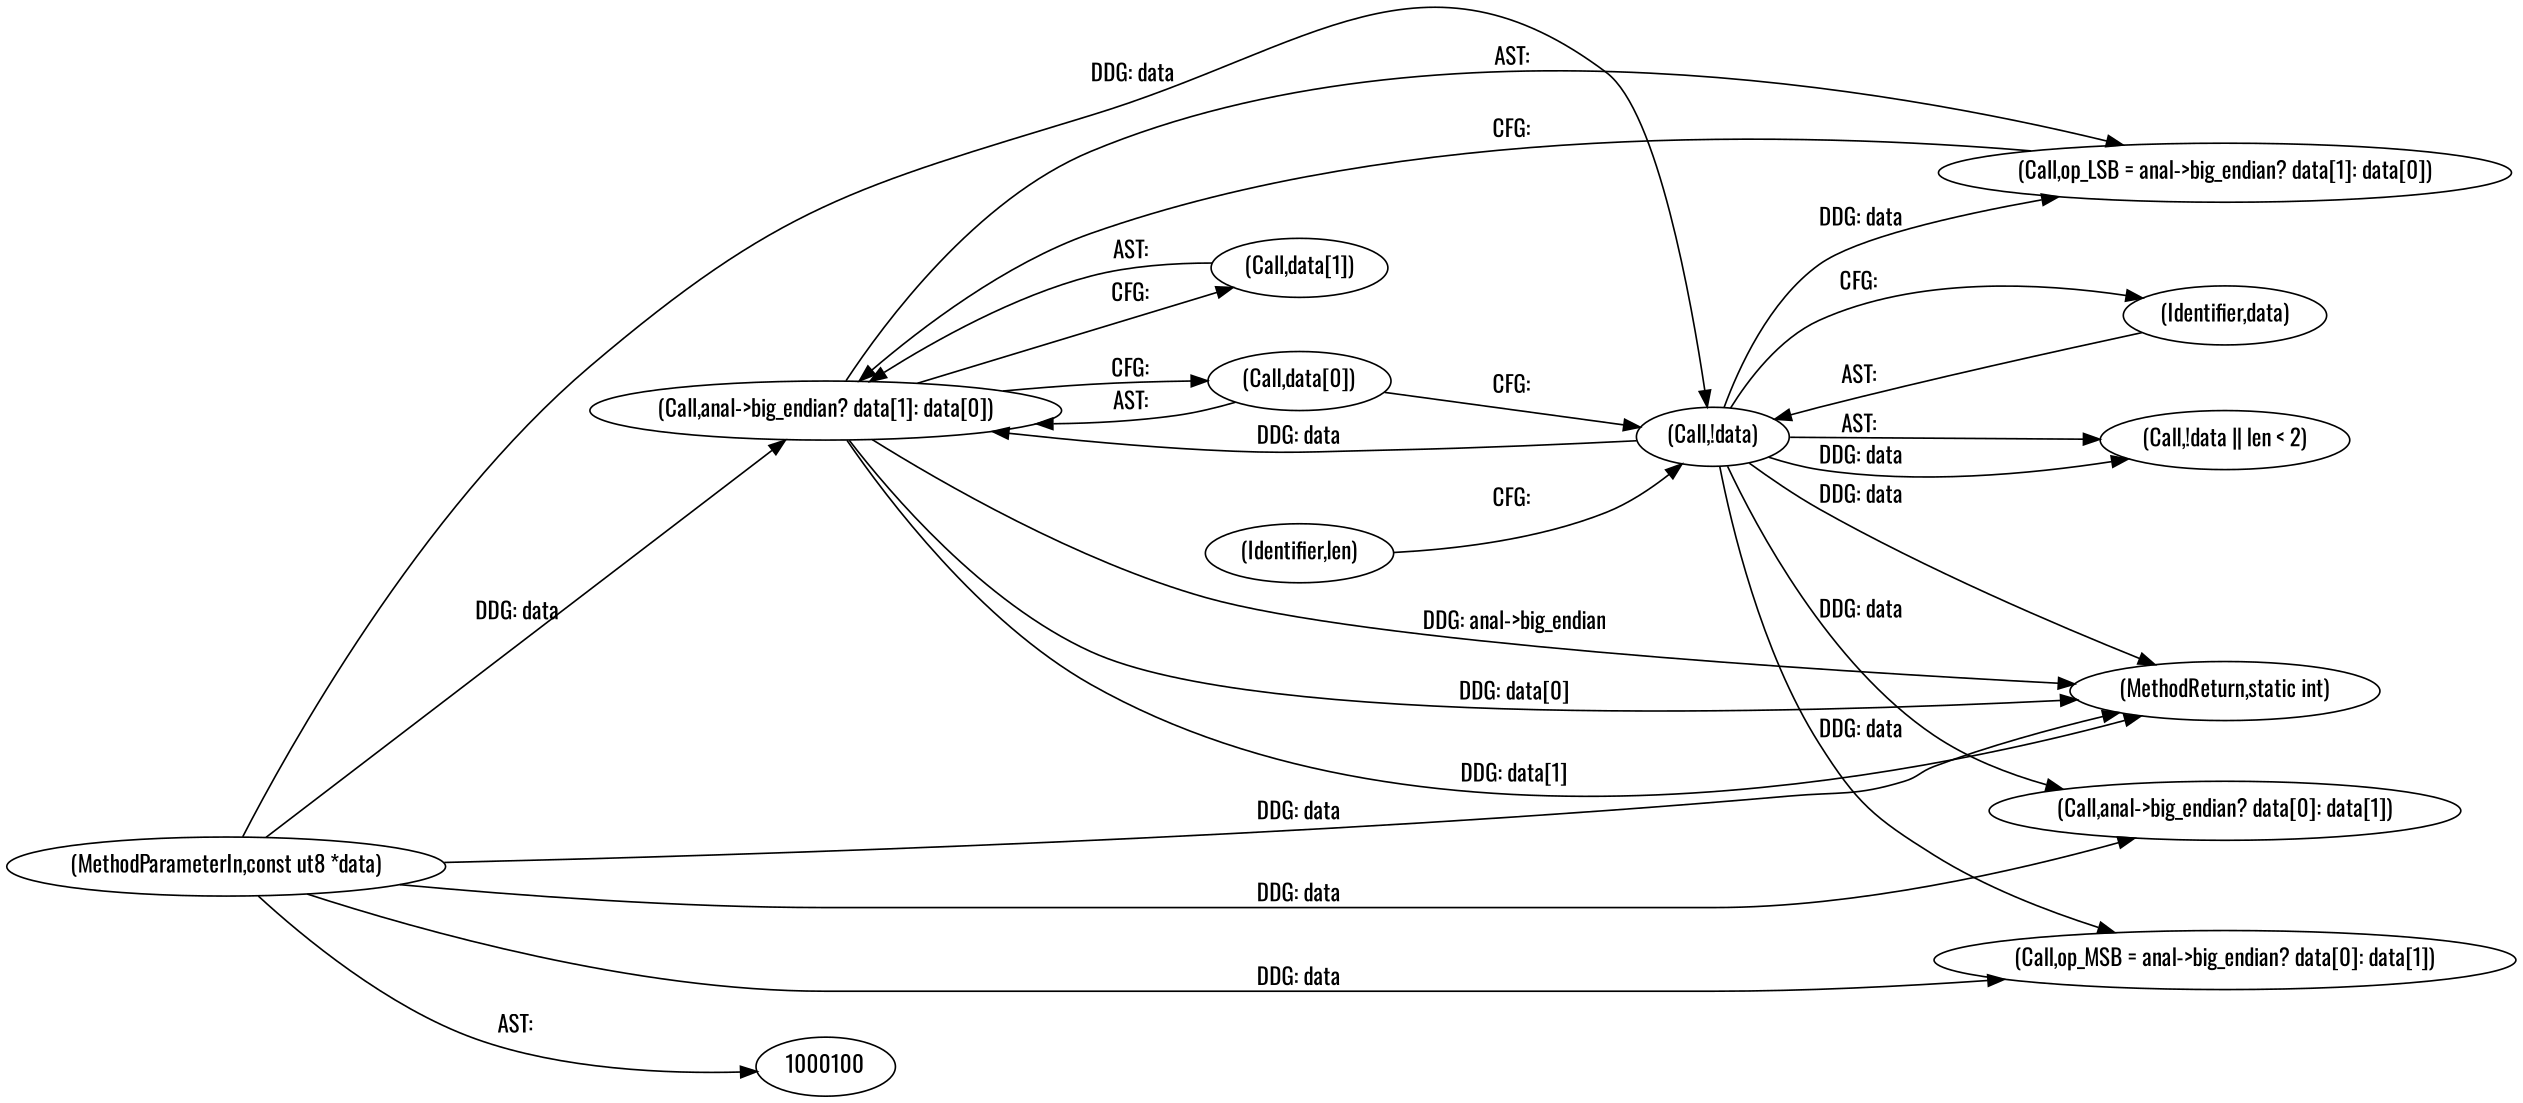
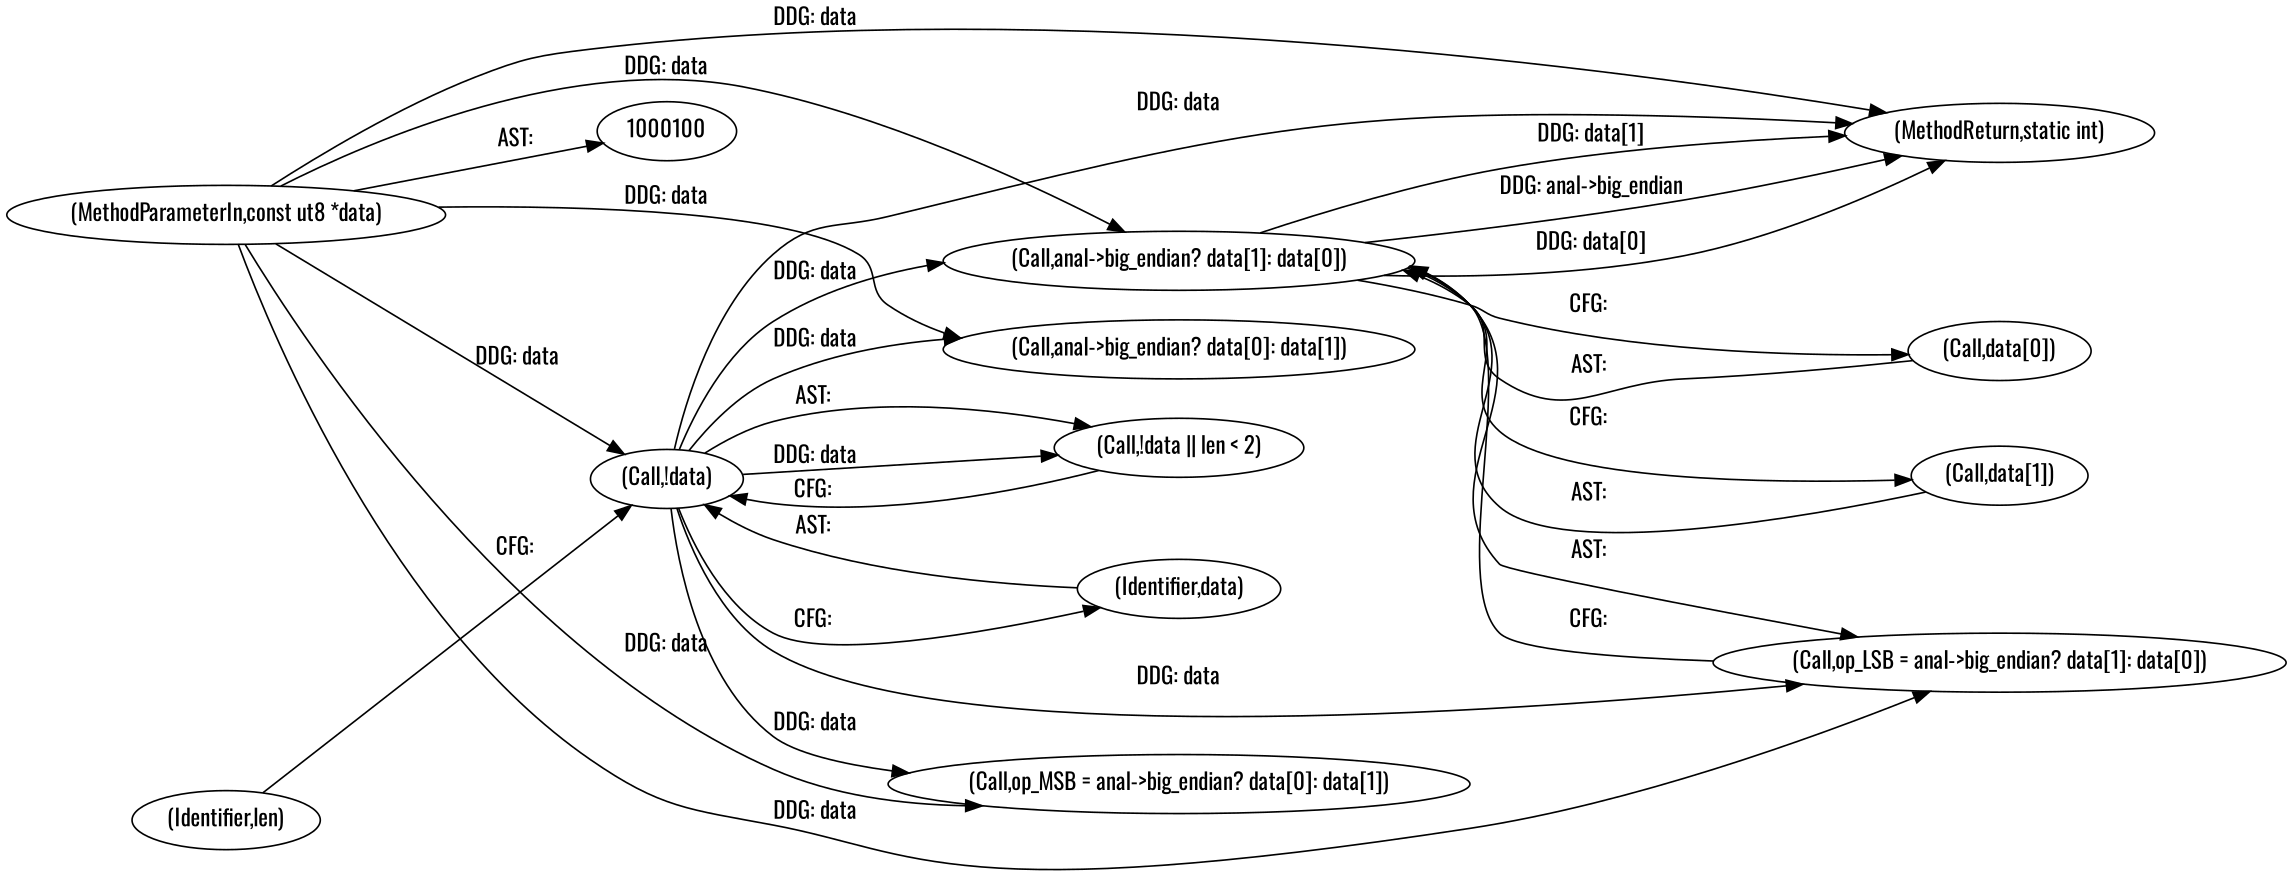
  digraph {
    fontname=Oswald
    rankdir=LR
    node [fontname=Oswald]
    edge [fontname=Oswald]
    n1 [label="(Call,anal->big_endian? data[1]: data[0])"]
    n2 [label="(Call,data[1])"]
    n3 [label="(MethodReturn,static int)"]
    n4 [label="(Call,op_LSB = anal->big_endian? data[1]: data[0])"]
    n5 [label="(Call,data[0])"]
    n6 [label="(Call,!data)"]
    n7 [label="(Call,!data || len < 2)"]
    n8 [label="(Call,anal->big_endian? data[0]: data[1])"]
    n9 [label="(Identifier,data)"]
    n10 [label="(Call,op_MSB = anal->big_endian? data[0]: data[1])"]
    n11 [label="(MethodParameterIn,const ut8 *data)"]
    1000100
    n13 [label="(Identifier,len)"]
    n1 -> n2 [label="CFG: "]
    n1 -> n3 [label="DDG: data[0]"]
    n1 -> n3 [label="DDG: data[1]"]
    n1 -> n3 [label="DDG: anal->big_endian"]
    n1 -> n4 [label="AST: "]
    n1 -> n5 [label="CFG: "]
    n2 -> n1 [label="AST: "]
    n4 -> n1 [label="CFG: "]
    n5 -> n1 [label="AST: "]
    n6 -> n1 [label="DDG: data"]
    n6 -> n3 [label="DDG: data"]
    n6 -> n4 [label="DDG: data"]
    n6 -> n7 [label="AST: "]
    n6 -> n7 [label="DDG: data"]
    n6 -> n8 [label="DDG: data"]
    n6 -> n9 [label="CFG: "]
    n6 -> n10 [label="DDG: data"]
-   n5 -> n6 [label="CFG: "]
+   n7 -> n6 [label="CFG: "]
    n9 -> n6 [label="AST: "]
    n11 -> n1 [label="DDG: data"]
    n11 -> n3 [label="DDG: data"]
+   n11 -> n4 [label="DDG: data"]
    n11 -> n6 [label="DDG: data"]
    n11 -> n8 [label="DDG: data"]
    n11 -> n10 [label="DDG: data"]
    n11 -> 1000100 [label="AST: "]
    n13 -> n6 [label="CFG: "]
  }
